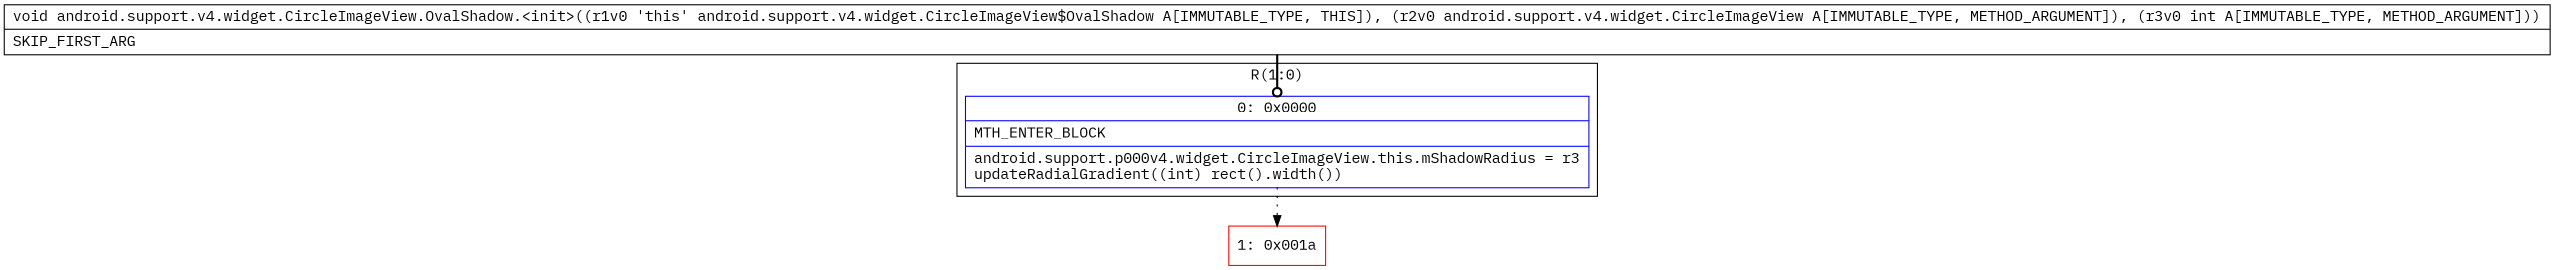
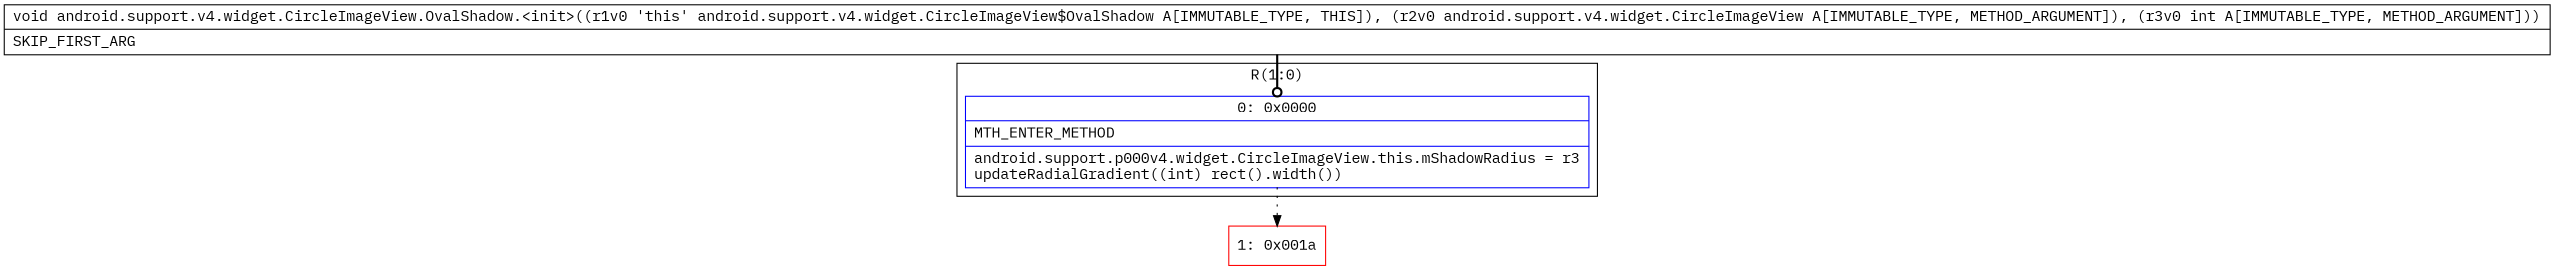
  digraph {
    fontname="IBM Plex Mono"
    node [shape=record fontname="IBM Plex Mono"]
    edge [fontname="IBM Plex Mono"]
-   n1 [color=blue label="{0\:\ 0x0000|MTH_ENTER_BLOCK\l|android.support.p000v4.widget.CircleImageView.this.mShadowRadius = r3\lupdateRadialGradient((int) rect().width())\l}"]
+   n1 [color=blue label="{0\:\ 0x0000|MTH_ENTER_METHOD\l|android.support.p000v4.widget.CircleImageView.this.mShadowRadius = r3\lupdateRadialGradient((int) rect().width())\l}"]
    n2 [color=red label="{1\:\ 0x001a}"]
    n3 [label="{void android.support.v4.widget.CircleImageView.OvalShadow.\<init\>((r1v0 'this' android.support.v4.widget.CircleImageView$OvalShadow A[IMMUTABLE_TYPE, THIS]), (r2v0 android.support.v4.widget.CircleImageView A[IMMUTABLE_TYPE, METHOD_ARGUMENT]), (r3v0 int A[IMMUTABLE_TYPE, METHOD_ARGUMENT]))  | SKIP_FIRST_ARG\l}"]
    subgraph cluster_1 {
      label="R(1:0)"
      n1
    }
    n1 -> n2 [style=dotted arrowhead=normal]
    n3 -> n1 [style=bold arrowhead=odot]
  }
